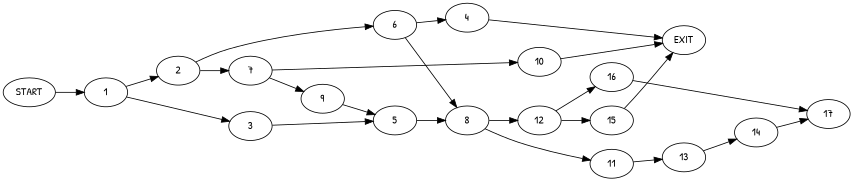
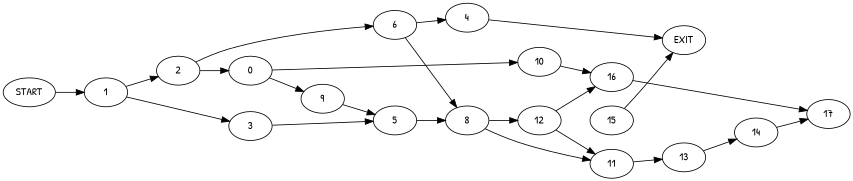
  digraph {
    fontname="Patrick Hand"
    rankdir=LR
    node [fontname="Patrick Hand"]
    edge [fontname="Patrick Hand"]
    n1 [label=START]
    1
    2
    3
    n5 [label=EXIT]
    6
-   7
+   7 [label=0]
    5
    4
    8
    9
    10
    11
    12
    13
    15
    16
    14
    17
    n1 -> 1
    1 -> 2
    1 -> 3
    2 -> 6
    2 -> 7
    3 -> 5
    6 -> 4
    6 -> 8
    7 -> 9
    7 -> 10
    5 -> 8
    4 -> n5
    8 -> 11
    8 -> 12
    9 -> 5
-   10 -> n5
+   10 -> 16
    11 -> 13
-   12 -> 15
+   12 -> 11
    12 -> 16
    13 -> 14
    15 -> n5
    16 -> 17
    14 -> 17
  }
